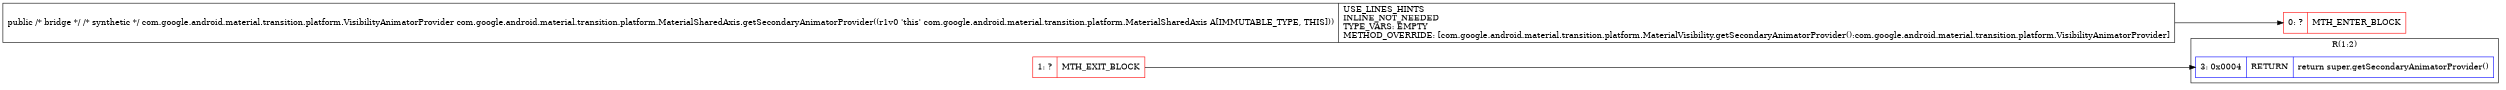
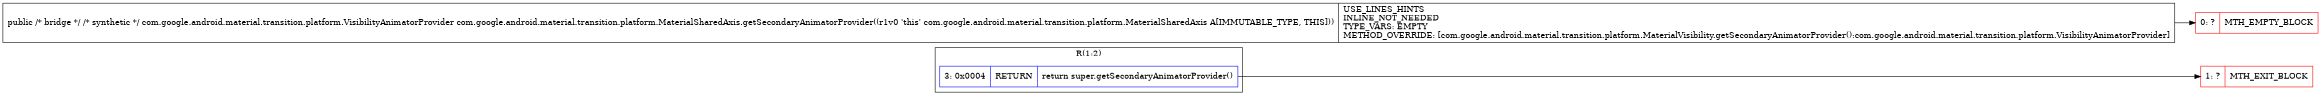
  digraph {
    rankdir=LR
    node [color=red shape=record]
    n1 [color=blue label="{3\:\ 0x0004|RETURN\l|return super.getSecondaryAnimatorProvider()\l}"]
    n2 [label="{1\:\ ?|MTH_EXIT_BLOCK\l}"]
-   n3 [label="{0\:\ ?|MTH_ENTER_BLOCK\l}"]
+   n3 [label="{0\:\ ?|MTH_EMPTY_BLOCK\l}"]
    n4 [label="{public \/* bridge *\/ \/* synthetic *\/ com.google.android.material.transition.platform.VisibilityAnimatorProvider com.google.android.material.transition.platform.MaterialSharedAxis.getSecondaryAnimatorProvider((r1v0 'this' com.google.android.material.transition.platform.MaterialSharedAxis A[IMMUTABLE_TYPE, THIS]))  | USE_LINES_HINTS\lINLINE_NOT_NEEDED\lTYPE_VARS: EMPTY\lMETHOD_OVERRIDE: [com.google.android.material.transition.platform.MaterialVisibility.getSecondaryAnimatorProvider():com.google.android.material.transition.platform.VisibilityAnimatorProvider]\l}" color=""]
    subgraph cluster_1 {
      label="R(1:2)"
      n1
    }
-   n2 -> n1
+   n1 -> n2
    n4 -> n3
  }
